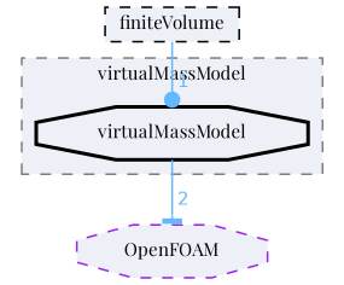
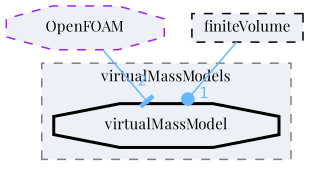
  digraph {
    compound=true
    fontname="Playfair Display"
    node [color=black fillcolor="#edf0f7" fontname="Playfair Display" fontsize=10 shape=octagon style="filled,dashed"]
    edge [color=steelblue1 fontcolor=steelblue1 fontname="Playfair Display" fontsize=10 labeldistance=1.5 labelfontname=Helvetica labelfontsize=10 style=solid]
    n1 [height=0.2 label=virtualMassModel style="filled,bold" width=0.4]
    n2 [color=purple height=0.2 label=OpenFOAM width=0.4]
    n3 [height=0.2 label=finiteVolume shape=box width=0.4]
    subgraph cluster_1 {
      bgcolor="#edf0f7"
      fontsize=10
-     label=virtualMassModel
+     label=virtualMassModels
      pencolor=grey50
      style="filled,dashed"
      n1
    }
-   n1 -> n2 [arrowhead=tee headlabel=2]
+   n2 -> n1 [arrowhead=tee headlabel=2]
    n3 -> n1 [arrowhead=dot headlabel=1]
  }
